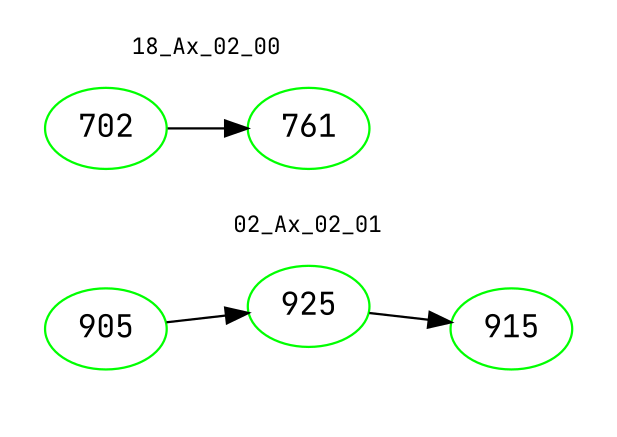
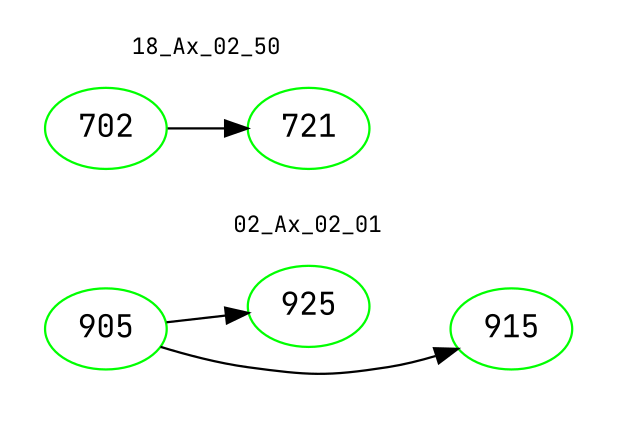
  digraph {
    fontname="JetBrains Mono"
    rankdir=LR
    node [color=green fontname="JetBrains Mono"]
    edge [color=black fontname="JetBrains Mono"]
    n1 [label=905]
    n2 [label=915]
    n3 [label=925]
    n4 [label=702]
-   n5 [label=761]
+   n5 [label=721]
    subgraph cluster_1 {
      color=white
      fontsize=10
      label="02_Ax_02_01"
      n1
      n2
      n3
    }
    subgraph cluster_2 {
      color=white
      fontsize=10
-     label="18_Ax_02_00"
+     label="18_Ax_02_50"
      n4
      n5
    }
-   n3 -> n2
+   n1 -> n2
    n1 -> n3
    n4 -> n5
  }
